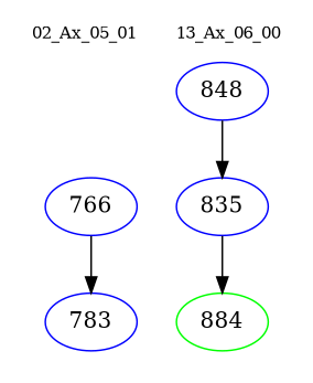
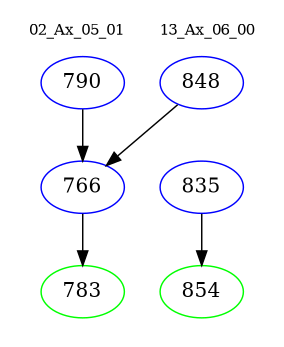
  digraph {
    node [color=blue]
    edge [color=black]
+   n1 [label=790]
    n2 [label=766]
-   n3 [label=783]
+   n3 [color=green label=783]
    n4 [label=848]
    n5 [label=835]
-   n6 [color=green label=884]
+   n6 [color=green label=854]
    subgraph cluster_1 {
      color=white
      fontsize=10
      label="02_Ax_05_01"
+     n1
      n2
      n3
    }
    subgraph cluster_2 {
      color=white
      fontsize=10
      label="13_Ax_06_00"
      n4
      n5
      n6
    }
+   n1 -> n2
    n2 -> n3
-   n4 -> n5
+   n4 -> n2
    n5 -> n6
  }
